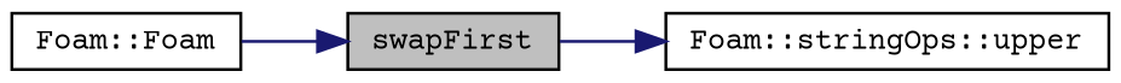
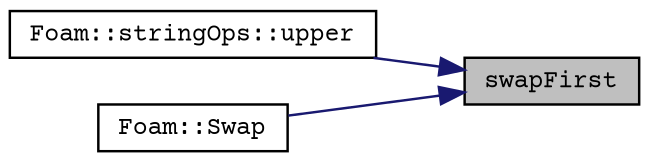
  digraph {
    fontname="Courier Prime"
    rankdir=LR
    node [color=black fontname="Courier Prime" fontsize=10 shape=record]
    edge [color=midnightblue fontname="Courier Prime" fontsize=10 labelfontname=Helvetica labelfontsize=10 style=solid]
    n1 [fillcolor=grey75 fontcolor=black height=0.2 label=swapFirst style=filled width=0.4]
    n2 [height=0.2 label="Foam::stringOps::upper" width=0.4]
-   n3 [height=0.2 label="Foam::Foam" width=0.4]
-   n1 -> n2
+   n3 [height=0.2 label="Foam::Swap" width=0.4]
+   n2 -> n1
    n3 -> n1
  }
